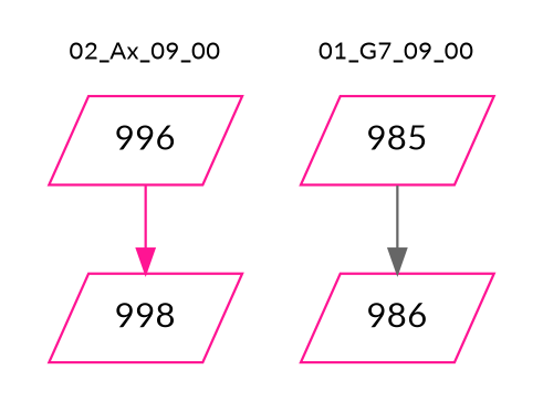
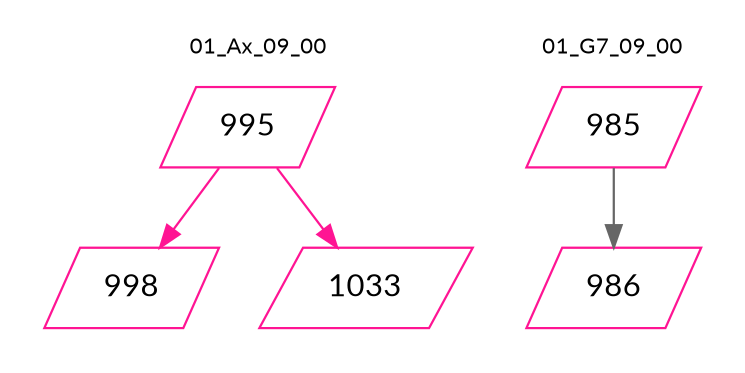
  digraph {
    fontname=Lato
    node [color=deeppink fontname=Lato shape=parallelogram]
    edge [color=deeppink fontname=Lato]
-   n1 [label=996]
+   n1 [label=995]
    n2 [label=998]
+   n3 [label=1033]
    n4 [label=985]
    n5 [label=986]
    subgraph cluster_1 {
      color=white
      fontsize=10
-     label="02_Ax_09_00"
+     label="01_Ax_09_00"
      n1
      n2
+     n3
    }
    subgraph cluster_2 {
      color=white
      fontsize=10
      label="01_G7_09_00"
      n4
      n5
    }
    n1 -> n2
+   n1 -> n3
    n4 -> n5 [color=gray40]
  }
